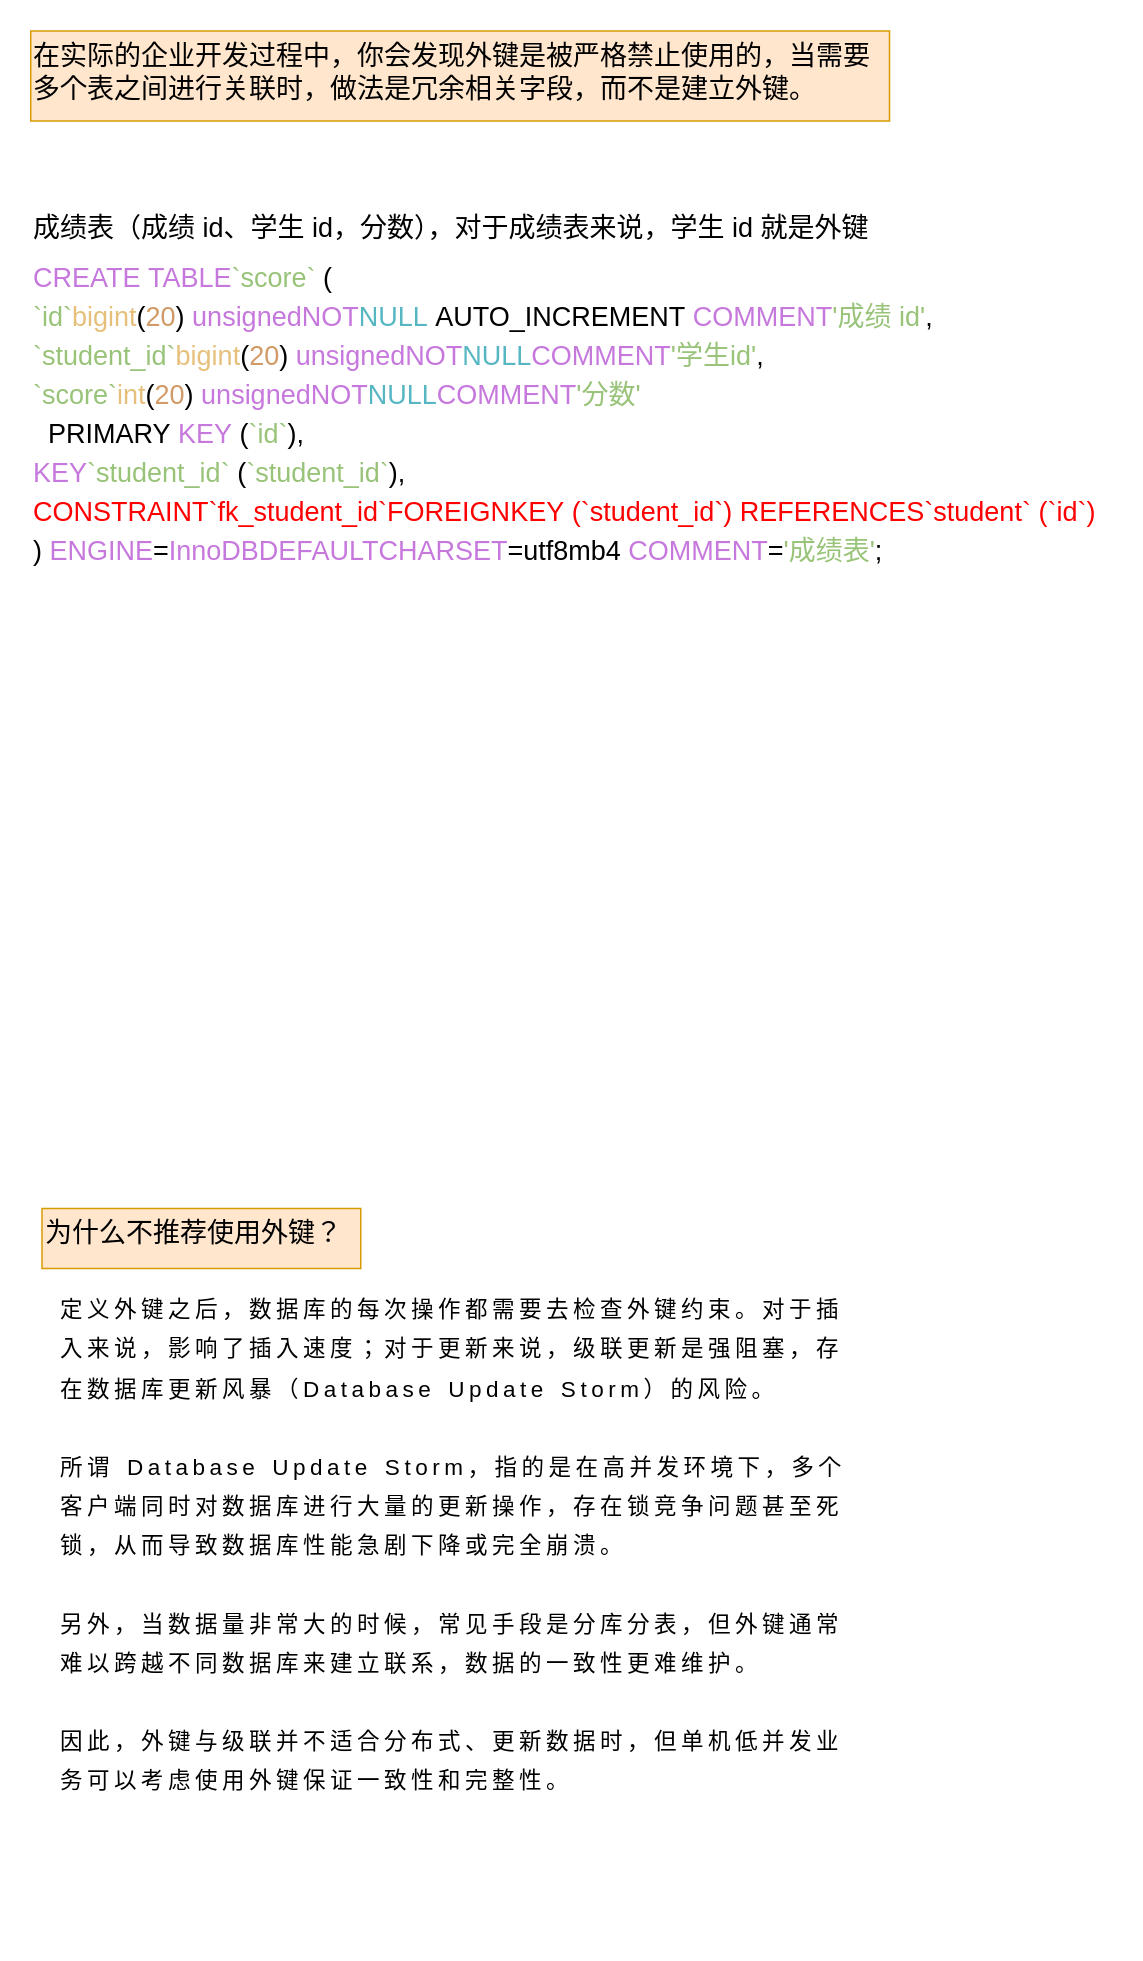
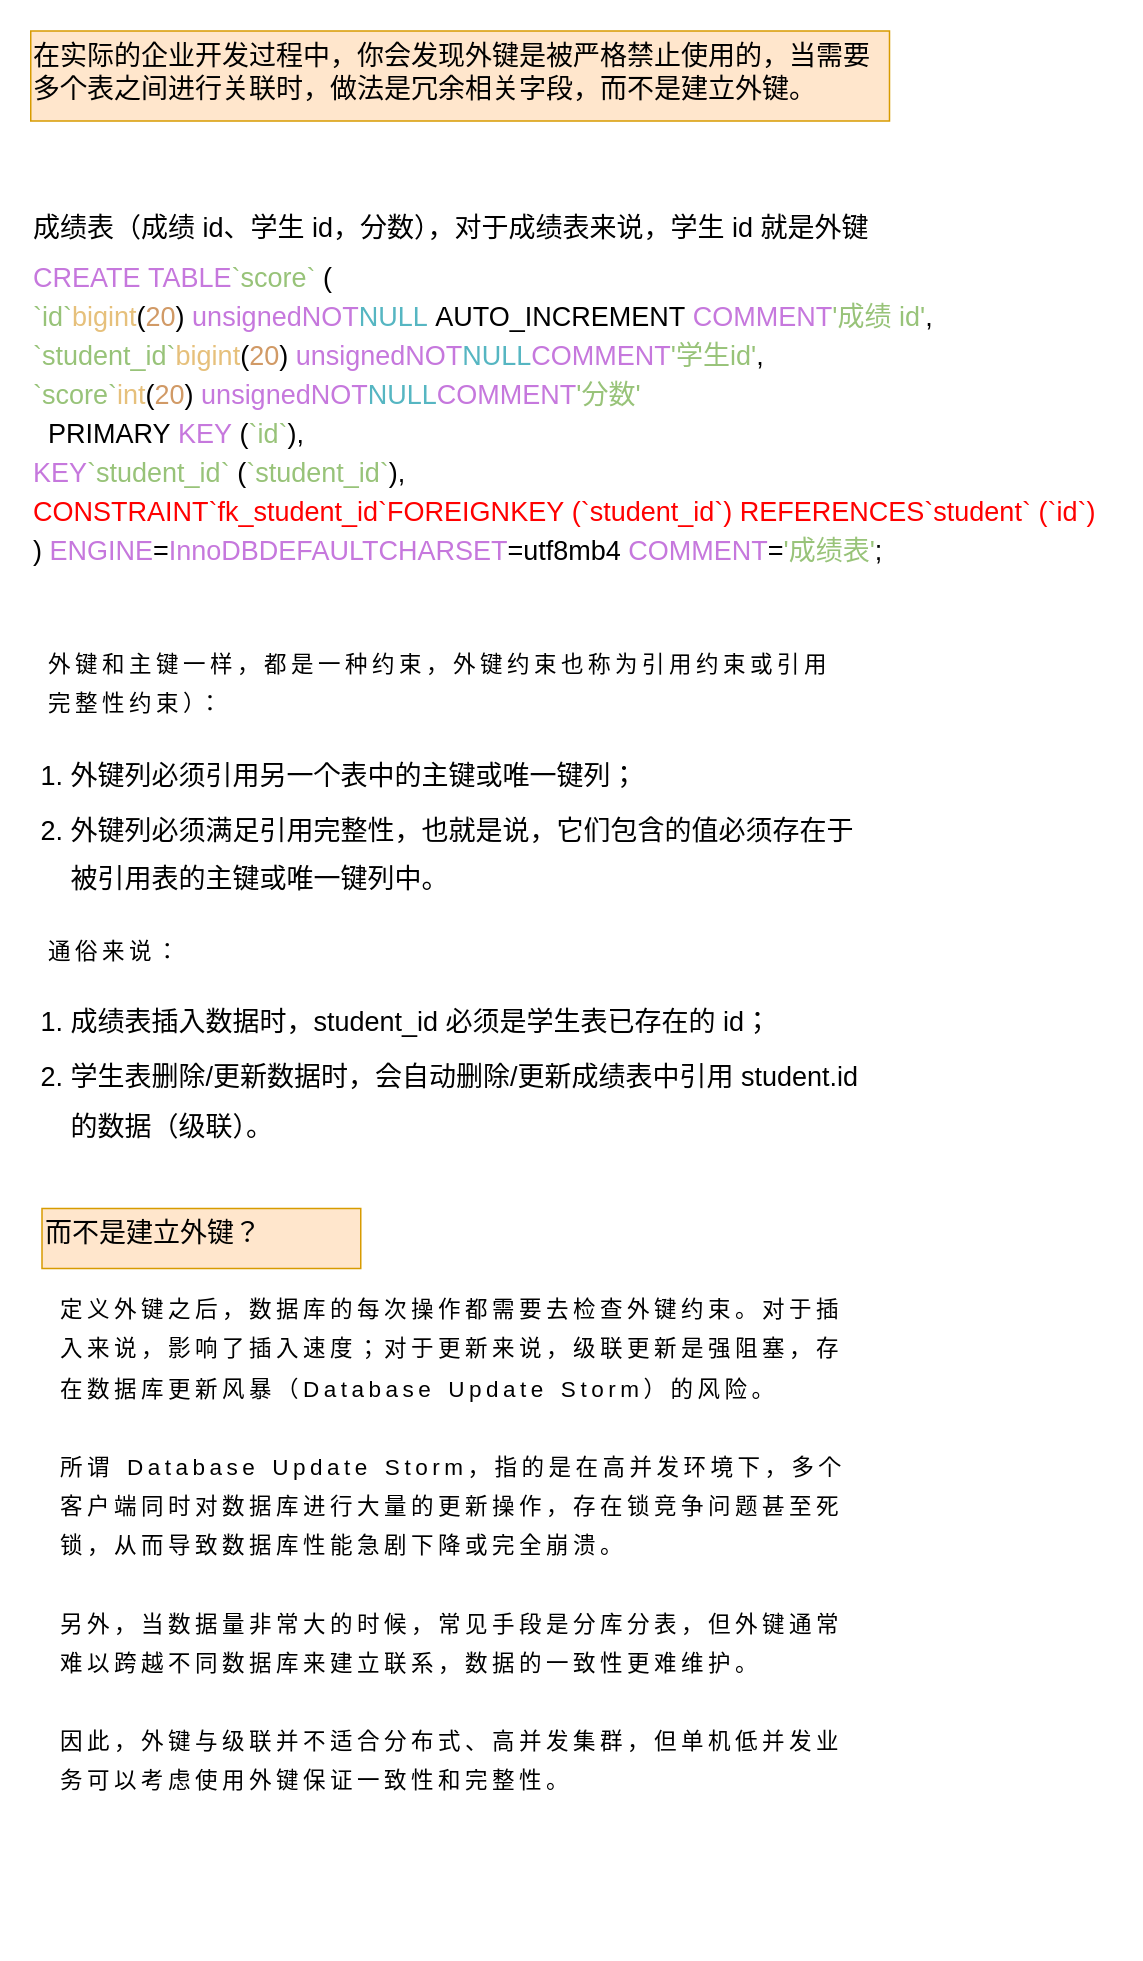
  <mxCell id="0" />
  <mxCell id="1" parent="0" />
  <mxCell id="2" value="在实际的企业开发过程中，你会发现外键是被严格禁止使用的，当需要多个表之间进行关联时，做法是冗余相关字段，而不是建立外键。" style="text;whiteSpace=wrap;html=1;fontSize=18;fillColor=#ffe6cc;strokeColor=#d79b00;" vertex="1" parent="1"><mxGeometry x="20" y="20" width="572.5" height="60" as="geometry" /></mxCell>
  <mxCell id="3" value="成绩表（成绩 id、学生 id，分数），对于成绩表来说，学生 id 就是外键" style="text;whiteSpace=wrap;html=1;fontSize=18;" vertex="1" parent="1"><mxGeometry x="20" y="135" width="625" height="60" as="geometry" /></mxCell>
  <mxCell id="4" value="&lt;span style=&quot;color: #c678dd;line-height: 26px;&quot;&gt;&lt;span&gt;CREATE&lt;/span&gt;&lt;/span&gt;&lt;span&gt;&amp;nbsp;&lt;/span&gt;&lt;span style=&quot;color: #c678dd;line-height: 26px;&quot;&gt;&lt;span&gt;TABLE&lt;/span&gt;&lt;/span&gt;&lt;span style=&quot;color: #98c379;line-height: 26px;&quot;&gt;&lt;span&gt;`score`&lt;/span&gt;&lt;/span&gt;&lt;span&gt;&amp;nbsp;(&lt;/span&gt;&lt;span&gt;&lt;br&gt;&lt;/span&gt;&lt;span style=&quot;color: #98c379;line-height: 26px;&quot;&gt;&lt;span&gt;`id`&lt;/span&gt;&lt;/span&gt;&lt;span style=&quot;color: #e6c07b;line-height: 26px;&quot;&gt;&lt;span&gt;bigint&lt;/span&gt;&lt;/span&gt;&lt;span&gt;(&lt;/span&gt;&lt;span style=&quot;color: #d19a66;line-height: 26px;&quot;&gt;&lt;span&gt;20&lt;/span&gt;&lt;/span&gt;&lt;span&gt;)&amp;nbsp;&lt;/span&gt;&lt;span style=&quot;color: #c678dd;line-height: 26px;&quot;&gt;&lt;span&gt;unsigned&lt;/span&gt;&lt;/span&gt;&lt;span style=&quot;color: #c678dd;line-height: 26px;&quot;&gt;&lt;span&gt;NOT&lt;/span&gt;&lt;/span&gt;&lt;span style=&quot;color: #56b6c2;line-height: 26px;&quot;&gt;&lt;span&gt;NULL&lt;/span&gt;&lt;/span&gt;&lt;span&gt;&amp;nbsp;AUTO_INCREMENT&amp;nbsp;&lt;/span&gt;&lt;span style=&quot;color: #c678dd;line-height: 26px;&quot;&gt;&lt;span&gt;COMMENT&lt;/span&gt;&lt;/span&gt;&lt;span style=&quot;color: #98c379;line-height: 26px;&quot;&gt;&lt;span&gt;'成绩 id'&lt;/span&gt;&lt;/span&gt;&lt;span&gt;,&lt;/span&gt;&lt;span&gt;&lt;br&gt;&lt;/span&gt;&lt;span style=&quot;color: #98c379;line-height: 26px;&quot;&gt;&lt;span&gt;`student_id`&lt;/span&gt;&lt;/span&gt;&lt;span style=&quot;color: #e6c07b;line-height: 26px;&quot;&gt;&lt;span&gt;bigint&lt;/span&gt;&lt;/span&gt;&lt;span&gt;(&lt;/span&gt;&lt;span style=&quot;color: #d19a66;line-height: 26px;&quot;&gt;&lt;span&gt;20&lt;/span&gt;&lt;/span&gt;&lt;span&gt;)&amp;nbsp;&lt;/span&gt;&lt;span style=&quot;color: #c678dd;line-height: 26px;&quot;&gt;&lt;span&gt;unsigned&lt;/span&gt;&lt;/span&gt;&lt;span style=&quot;color: #c678dd;line-height: 26px;&quot;&gt;&lt;span&gt;NOT&lt;/span&gt;&lt;/span&gt;&lt;span style=&quot;color: #56b6c2;line-height: 26px;&quot;&gt;&lt;span&gt;NULL&lt;/span&gt;&lt;/span&gt;&lt;span style=&quot;color: #c678dd;line-height: 26px;&quot;&gt;&lt;span&gt;COMMENT&lt;/span&gt;&lt;/span&gt;&lt;span style=&quot;color: #98c379;line-height: 26px;&quot;&gt;&lt;span&gt;'学生id'&lt;/span&gt;&lt;/span&gt;&lt;span&gt;,&lt;/span&gt;&lt;span&gt;&lt;br&gt;&lt;/span&gt;&lt;span style=&quot;color: #98c379;line-height: 26px;&quot;&gt;&lt;span&gt;`score`&lt;/span&gt;&lt;/span&gt;&lt;span style=&quot;color: #e6c07b;line-height: 26px;&quot;&gt;&lt;span&gt;int&lt;/span&gt;&lt;/span&gt;&lt;span&gt;(&lt;/span&gt;&lt;span style=&quot;color: #d19a66;line-height: 26px;&quot;&gt;&lt;span&gt;20&lt;/span&gt;&lt;/span&gt;&lt;span&gt;)&amp;nbsp;&lt;/span&gt;&lt;span style=&quot;color: #c678dd;line-height: 26px;&quot;&gt;&lt;span&gt;unsigned&lt;/span&gt;&lt;/span&gt;&lt;span style=&quot;color: #c678dd;line-height: 26px;&quot;&gt;&lt;span&gt;NOT&lt;/span&gt;&lt;/span&gt;&lt;span style=&quot;color: #56b6c2;line-height: 26px;&quot;&gt;&lt;span&gt;NULL&lt;/span&gt;&lt;/span&gt;&lt;span style=&quot;color: #c678dd;line-height: 26px;&quot;&gt;&lt;span&gt;COMMENT&lt;/span&gt;&lt;/span&gt;&lt;span style=&quot;color: #98c379;line-height: 26px;&quot;&gt;&lt;span&gt;'分数'&lt;/span&gt;&lt;/span&gt;&lt;span&gt;&lt;br&gt;&lt;/span&gt;&lt;span&gt;&amp;nbsp; PRIMARY&amp;nbsp;&lt;/span&gt;&lt;span style=&quot;color: #c678dd;line-height: 26px;&quot;&gt;&lt;span&gt;KEY&lt;/span&gt;&lt;/span&gt;&lt;span&gt;&amp;nbsp;(&lt;/span&gt;&lt;span style=&quot;color: #98c379;line-height: 26px;&quot;&gt;&lt;span&gt;`id`&lt;/span&gt;&lt;/span&gt;&lt;span&gt;),&lt;/span&gt;&lt;span&gt;&lt;br&gt;&lt;/span&gt;&lt;span style=&quot;color: #c678dd;line-height: 26px;&quot;&gt;&lt;span&gt;KEY&lt;/span&gt;&lt;/span&gt;&lt;span style=&quot;color: #98c379;line-height: 26px;&quot;&gt;&lt;span&gt;`student_id`&lt;/span&gt;&lt;/span&gt;&lt;span&gt;&amp;nbsp;(&lt;/span&gt;&lt;span style=&quot;color: #98c379;line-height: 26px;&quot;&gt;&lt;span&gt;`student_id`&lt;/span&gt;&lt;/span&gt;&lt;span&gt;),&lt;/span&gt;&lt;span&gt;&lt;br&gt;&lt;/span&gt;&lt;font color=&quot;#ff0000&quot;&gt;&lt;span style=&quot;line-height: 26px;&quot;&gt;CONSTRAINT&lt;/span&gt;&lt;span style=&quot;line-height: 26px;&quot;&gt;&lt;span&gt;`fk_student_id`&lt;/span&gt;&lt;/span&gt;&lt;span style=&quot;line-height: 26px;&quot;&gt;&lt;span&gt;FOREIGN&lt;/span&gt;&lt;/span&gt;&lt;span style=&quot;line-height: 26px;&quot;&gt;&lt;span&gt;KEY&lt;/span&gt;&lt;/span&gt;&lt;span&gt;&amp;nbsp;(&lt;/span&gt;&lt;span style=&quot;line-height: 26px;&quot;&gt;&lt;span&gt;`student_id`&lt;/span&gt;&lt;/span&gt;&lt;span&gt;)&amp;nbsp;&lt;/span&gt;&lt;span style=&quot;line-height: 26px;&quot;&gt;&lt;span&gt;REFERENCES&lt;/span&gt;&lt;/span&gt;&lt;span style=&quot;line-height: 26px;&quot;&gt;&lt;span&gt;`student`&lt;/span&gt;&lt;/span&gt;&lt;span&gt;&amp;nbsp;(&lt;/span&gt;&lt;span style=&quot;line-height: 26px;&quot;&gt;&lt;span&gt;`id`&lt;/span&gt;&lt;/span&gt;&lt;span&gt;)&lt;/span&gt;&lt;/font&gt;&lt;span&gt;&lt;br&gt;&lt;/span&gt;&lt;span&gt;)&amp;nbsp;&lt;/span&gt;&lt;span style=&quot;color: #c678dd;line-height: 26px;&quot;&gt;&lt;span&gt;ENGINE&lt;/span&gt;&lt;/span&gt;&lt;span&gt;=&lt;/span&gt;&lt;span style=&quot;color: #c678dd;line-height: 26px;&quot;&gt;&lt;span&gt;InnoDB&lt;/span&gt;&lt;/span&gt;&lt;span style=&quot;color: #c678dd;line-height: 26px;&quot;&gt;&lt;span&gt;DEFAULT&lt;/span&gt;&lt;/span&gt;&lt;span style=&quot;color: #c678dd;line-height: 26px;&quot;&gt;&lt;span&gt;CHARSET&lt;/span&gt;&lt;/span&gt;&lt;span&gt;=utf8mb4&amp;nbsp;&lt;/span&gt;&lt;span style=&quot;color: #c678dd;line-height: 26px;&quot;&gt;&lt;span&gt;COMMENT&lt;/span&gt;&lt;/span&gt;&lt;span&gt;=&lt;/span&gt;&lt;span style=&quot;color: #98c379;line-height: 26px;&quot;&gt;&lt;span&gt;'成绩表'&lt;/span&gt;&lt;/span&gt;&lt;span&gt;;&lt;/span&gt;" style="text;whiteSpace=wrap;html=1;fontSize=18;" vertex="1" parent="1"><mxGeometry x="20" y="165" width="720" height="210" as="geometry" /></mxCell>
- <mxCell id="6" value="为什么不推荐使用外键？" style="text;whiteSpace=wrap;html=1;fontSize=18;fillColor=#ffe6cc;strokeColor=#d79b00;" vertex="1" parent="1"><mxGeometry x="27.5" y="805" width="212.5" height="40" as="geometry" /></mxCell>
- <mxCell id="7" value="&lt;p data-tool=&quot;mdnice编辑器&quot; style=&quot;font-size: 15px;line-height: 1.75;letter-spacing: 0.2em;text-indent: 0em;padding-top: 8px;padding-bottom: 8px;margin: 10px;word-spacing: 0.1em;&quot;&gt;&lt;span&gt;定义外键之后，数据库的每次操作都需要去检查外键约束。对于插入来说，影响了插入速度；对于更新来说，级联更新是强阻塞，存在数据库更新风暴（Database Update Storm）的风险。&lt;/span&gt;&lt;/p&gt;&lt;p data-tool=&quot;mdnice编辑器&quot; style=&quot;font-size: 15px;line-height: 1.75;letter-spacing: 0.2em;text-indent: 0em;padding-top: 8px;padding-bottom: 8px;margin: 10px;word-spacing: 0.1em;&quot;&gt;&lt;span&gt;所谓 Database Update Storm，指的是在高并发环境下，多个客户端同时对数据库进行大量的更新操作，存在锁竞争问题甚至死锁，从而导致数据库性能急剧下降或完全崩溃。&lt;/span&gt;&lt;/p&gt;&lt;p data-tool=&quot;mdnice编辑器&quot; style=&quot;font-size: 15px;line-height: 1.75;letter-spacing: 0.2em;text-indent: 0em;padding-top: 8px;padding-bottom: 8px;margin: 10px;word-spacing: 0.1em;&quot;&gt;&lt;span&gt;另外，当数据量非常大的时候，常见手段是分库分表，但外键通常难以跨越不同数据库来建立联系，数据的一致性更难维护。&lt;/span&gt;&lt;/p&gt;&lt;p data-tool=&quot;mdnice编辑器&quot; style=&quot;font-size: 15px;line-height: 1.75;letter-spacing: 0.2em;text-indent: 0em;padding-top: 8px;padding-bottom: 8px;margin: 10px;word-spacing: 0.1em;&quot;&gt;&lt;span&gt;因此，外键与级联并不适合分布式、更新数据时，但单机低并发业务可以考虑使用外键保证一致性和完整性。&lt;/span&gt;&lt;/p&gt;" style="text;whiteSpace=wrap;html=1;fontSize=18;" vertex="1" parent="1"><mxGeometry x="27.5" y="835" width="560" height="450" as="geometry" /></mxCell>
+ <mxCell id="5" value="&lt;p data-tool=&quot;mdnice编辑器&quot; style=&quot;font-size: 15px;line-height: 1.75;letter-spacing: 0.2em;text-indent: 0em;padding-top: 8px;padding-bottom: 8px;margin: 10px;word-spacing: 0.1em;&quot;&gt;&lt;span&gt;外键和主键一样，都是一种约束，外键约束也称为引用约束或引用完整性约束）：&lt;/span&gt;&lt;/p&gt;&lt;ol style=&quot;margin-top: 8px;margin-bottom: 8px;padding-left: 25px;&quot; class=&quot;list-paddingleft-1&quot;&gt;&lt;li&gt;&lt;section style=&quot;margin-top: 5px;margin-bottom: 5px;color: rgb(1, 1, 1);line-height: 1.8em;letter-spacing: 0em;&quot;&gt;&lt;span&gt;外键列必须引用另一个表中的主键或唯一键列；&lt;/span&gt;&lt;/section&gt;&lt;/li&gt;&lt;li&gt;&lt;section style=&quot;margin-top: 5px;margin-bottom: 5px;color: rgb(1, 1, 1);line-height: 1.8em;letter-spacing: 0em;&quot;&gt;&lt;span&gt;外键列必须满足引用完整性，也就是说，它们包含的值必须存在于被引用表的主键或唯一键列中。&lt;/span&gt;&lt;/section&gt;&lt;/li&gt;&lt;/ol&gt;&lt;p data-tool=&quot;mdnice编辑器&quot; style=&quot;font-size: 15px;line-height: 1.75;letter-spacing: 0.2em;text-indent: 0em;padding-top: 8px;padding-bottom: 8px;margin: 10px;word-spacing: 0.1em;&quot;&gt;&lt;span&gt;通俗来说：&lt;/span&gt;&lt;/p&gt;&lt;ol style=&quot;margin-top: 8px;margin-bottom: 8px;padding-left: 25px;&quot; class=&quot;list-paddingleft-1&quot;&gt;&lt;li&gt;&lt;section style=&quot;margin-top: 5px;margin-bottom: 5px;color: rgb(1, 1, 1);line-height: 1.8em;letter-spacing: 0em;&quot;&gt;&lt;span&gt;成绩表插入数据时，student_id 必须是学生表已存在的 id；&lt;/span&gt;&lt;/section&gt;&lt;/li&gt;&lt;li&gt;&lt;section style=&quot;margin-top: 5px;margin-bottom: 5px;color: rgb(1, 1, 1);line-height: 1.8em;letter-spacing: 0em;&quot;&gt;&lt;span&gt;学生表删除/更新数据时，会自动删除/更新成绩表中引用 student.id 的数据（级联）。&lt;/span&gt;&lt;/section&gt;&lt;/li&gt;&lt;/ol&gt;" style="text;whiteSpace=wrap;html=1;fontSize=18;" vertex="1" parent="1"><mxGeometry x="20" y="405" width="560" height="390" as="geometry" /></mxCell>
+ <mxCell id="6" value="而不是建立外键？" style="text;whiteSpace=wrap;html=1;fontSize=18;fillColor=#ffe6cc;strokeColor=#d79b00;" vertex="1" parent="1"><mxGeometry x="27.5" y="805" width="212.5" height="40" as="geometry" /></mxCell>
+ <mxCell id="7" value="&lt;p data-tool=&quot;mdnice编辑器&quot; style=&quot;font-size: 15px;line-height: 1.75;letter-spacing: 0.2em;text-indent: 0em;padding-top: 8px;padding-bottom: 8px;margin: 10px;word-spacing: 0.1em;&quot;&gt;&lt;span&gt;定义外键之后，数据库的每次操作都需要去检查外键约束。对于插入来说，影响了插入速度；对于更新来说，级联更新是强阻塞，存在数据库更新风暴（Database Update Storm）的风险。&lt;/span&gt;&lt;/p&gt;&lt;p data-tool=&quot;mdnice编辑器&quot; style=&quot;font-size: 15px;line-height: 1.75;letter-spacing: 0.2em;text-indent: 0em;padding-top: 8px;padding-bottom: 8px;margin: 10px;word-spacing: 0.1em;&quot;&gt;&lt;span&gt;所谓 Database Update Storm，指的是在高并发环境下，多个客户端同时对数据库进行大量的更新操作，存在锁竞争问题甚至死锁，从而导致数据库性能急剧下降或完全崩溃。&lt;/span&gt;&lt;/p&gt;&lt;p data-tool=&quot;mdnice编辑器&quot; style=&quot;font-size: 15px;line-height: 1.75;letter-spacing: 0.2em;text-indent: 0em;padding-top: 8px;padding-bottom: 8px;margin: 10px;word-spacing: 0.1em;&quot;&gt;&lt;span&gt;另外，当数据量非常大的时候，常见手段是分库分表，但外键通常难以跨越不同数据库来建立联系，数据的一致性更难维护。&lt;/span&gt;&lt;/p&gt;&lt;p data-tool=&quot;mdnice编辑器&quot; style=&quot;font-size: 15px;line-height: 1.75;letter-spacing: 0.2em;text-indent: 0em;padding-top: 8px;padding-bottom: 8px;margin: 10px;word-spacing: 0.1em;&quot;&gt;&lt;span&gt;因此，外键与级联并不适合分布式、高并发集群，但单机低并发业务可以考虑使用外键保证一致性和完整性。&lt;/span&gt;&lt;/p&gt;" style="text;whiteSpace=wrap;html=1;fontSize=18;" vertex="1" parent="1"><mxGeometry x="27.5" y="835" width="560" height="450" as="geometry" /></mxCell>
